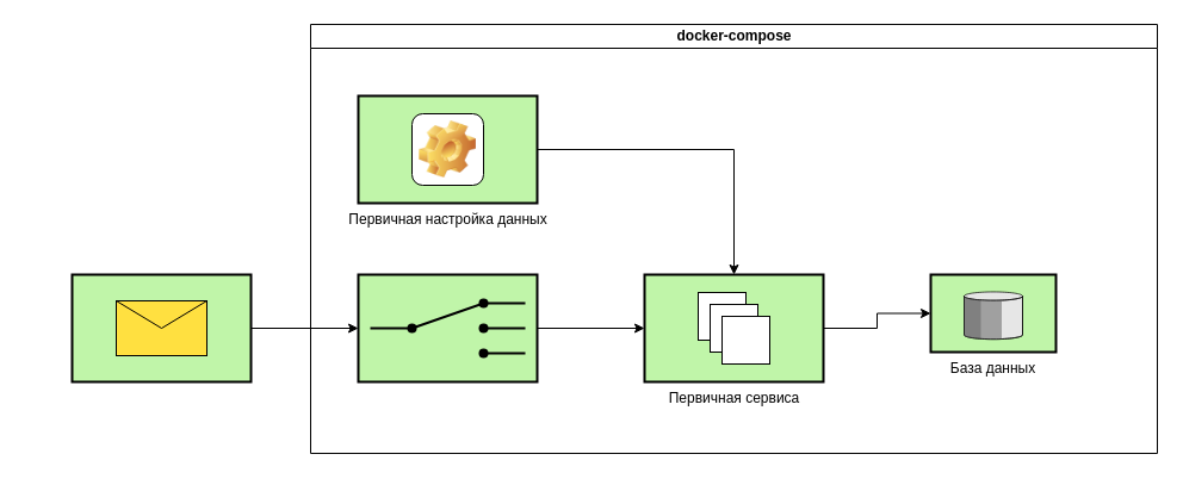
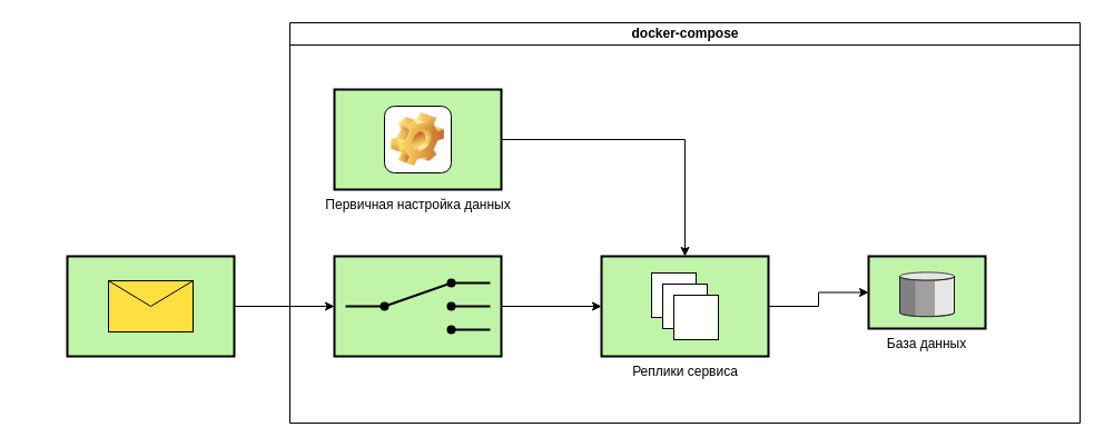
  <mxCell id="0" style=";html=1;" />
  <mxCell id="1" style=";html=1;" parent="0" />
  <mxCell id="2" value="База данных" style="strokeWidth=2;dashed=0;align=center;fontSize=12;verticalLabelPosition=bottom;verticalAlign=top;shape=mxgraph.eip.message_store;fillColor=#c0f5a9" parent="1" vertex="1"><mxGeometry x="780" y="230" width="105" height="65" as="geometry" /></mxCell>
  <mxCell id="3" value="" style="group" vertex="1" connectable="0" parent="1"><mxGeometry x="260" y="230" width="230" height="110" as="geometry" /></mxCell>
  <mxCell id="4" value="" style="strokeWidth=2;outlineConnect=0;dashed=0;align=center;fontSize=8;shape=mxgraph.eip.content_based_router;verticalLabelPosition=bottom;verticalAlign=top;fillColor=#c0f5a9;" vertex="1" parent="3"><mxGeometry x="40" width="150" height="90" as="geometry" /></mxCell>
  <mxCell id="5" value="" style="group" vertex="1" connectable="0" parent="1"><mxGeometry x="540" y="230" width="190" height="110" as="geometry" /></mxCell>
  <mxCell id="6" value="" style="group" vertex="1" connectable="0" parent="5"><mxGeometry width="190" height="110" as="geometry" /></mxCell>
  <mxCell id="7" value="" style="strokeWidth=2;dashed=0;align=center;fontSize=8;shape=rect;fillColor=#c0f5a9;verticalLabelPosition=bottom;verticalAlign=top;" vertex="1" parent="6"><mxGeometry width="150" height="90" as="geometry" /></mxCell>
  <mxCell id="8" value="" style="group" vertex="1" connectable="0" parent="6"><mxGeometry x="45" y="15" width="60" height="60" as="geometry" /></mxCell>
  <mxCell id="9" value="" style="strokeWidth=1;dashed=0;align=center;fontSize=8;shape=rect" vertex="1" parent="8"><mxGeometry width="40" height="40" as="geometry" /></mxCell>
  <mxCell id="10" value="" style="strokeWidth=1;dashed=0;align=center;fontSize=8;shape=rect" vertex="1" parent="8"><mxGeometry x="10" y="10" width="40" height="40" as="geometry" /></mxCell>
  <mxCell id="11" value="" style="strokeWidth=1;dashed=0;align=center;fontSize=8;shape=rect" vertex="1" parent="8"><mxGeometry x="20" y="20" width="40" height="40" as="geometry" /></mxCell>
  <mxCell id="12" value="" style="strokeWidth=1;dashed=0;align=center;fontSize=8;shape=rect" vertex="1" parent="8"><mxGeometry x="10" y="10" width="40" height="40" as="geometry" /></mxCell>
  <mxCell id="13" value="" style="strokeWidth=1;dashed=0;align=center;fontSize=8;shape=rect" vertex="1" parent="8"><mxGeometry x="20" y="20" width="40" height="40" as="geometry" /></mxCell>
- <mxCell id="14" value="&lt;font style=&quot;font-size: 12px&quot;&gt;Первичная сервиса&lt;/font&gt;" style="text;strokeColor=none;fillColor=none;html=1;fontSize=24;fontStyle=0;verticalAlign=middle;align=center;" vertex="1" parent="6"><mxGeometry x="-40" y="90" width="230" height="20" as="geometry" /></mxCell>
+ <mxCell id="14" value="&lt;font style=&quot;font-size: 12px&quot;&gt;Реплики сервиса&lt;/font&gt;" style="text;strokeColor=none;fillColor=none;html=1;fontSize=24;fontStyle=0;verticalAlign=middle;align=center;" vertex="1" parent="6"><mxGeometry x="-40" y="90" width="230" height="20" as="geometry" /></mxCell>
  <mxCell id="15" style="edgeStyle=orthogonalEdgeStyle;rounded=0;orthogonalLoop=1;jettySize=auto;html=1;exitX=1;exitY=0.5;exitDx=0;exitDy=0;exitPerimeter=0;entryX=0;entryY=0.5;entryDx=0;entryDy=0;" edge="1" parent="1" source="4" target="7"><mxGeometry relative="1" as="geometry" /></mxCell>
  <mxCell id="16" style="edgeStyle=orthogonalEdgeStyle;rounded=0;orthogonalLoop=1;jettySize=auto;html=1;exitX=1;exitY=0.5;exitDx=0;exitDy=0;entryX=0;entryY=0.5;entryDx=0;entryDy=0;entryPerimeter=0;" edge="1" parent="1" source="7" target="2"><mxGeometry relative="1" as="geometry" /></mxCell>
  <mxCell id="17" value="" style="group" vertex="1" connectable="0" parent="1"><mxGeometry x="260" y="80" width="230" height="110" as="geometry" /></mxCell>
  <mxCell id="18" value="" style="strokeWidth=2;dashed=0;align=center;fontSize=8;shape=rect;fillColor=#c0f5a9;verticalLabelPosition=bottom;verticalAlign=top;" vertex="1" parent="17"><mxGeometry x="40" width="150" height="90" as="geometry" /></mxCell>
  <mxCell id="19" value="&lt;div&gt;&lt;font style=&quot;font-size: 12px&quot;&gt;Первичная настройка данных&lt;/font&gt;&lt;/div&gt;" style="text;strokeColor=none;fillColor=none;html=1;fontSize=24;fontStyle=0;verticalAlign=middle;align=center;" vertex="1" parent="17"><mxGeometry y="90" width="230" height="20" as="geometry" /></mxCell>
  <mxCell id="20" value="&lt;div&gt;&lt;br&gt;&lt;/div&gt;&lt;div&gt;&lt;br&gt;&lt;/div&gt;" style="icon;html=1;image=img/clipart/Gear_128x128.png" vertex="1" parent="17"><mxGeometry x="85" y="15" width="60" height="60" as="geometry" /></mxCell>
  <mxCell id="21" style="edgeStyle=orthogonalEdgeStyle;rounded=0;orthogonalLoop=1;jettySize=auto;html=1;exitX=1;exitY=0.5;exitDx=0;exitDy=0;entryX=0.5;entryY=0;entryDx=0;entryDy=0;" edge="1" parent="1" source="18" target="7"><mxGeometry relative="1" as="geometry" /></mxCell>
  <mxCell id="22" value="" style="group" vertex="1" connectable="0" parent="1"><mxGeometry x="20" y="230" width="230" height="110" as="geometry" /></mxCell>
  <mxCell id="23" value="" style="strokeWidth=2;outlineConnect=0;dashed=0;align=center;fontSize=8;fillColor=#c0f5a9;verticalLabelPosition=bottom;verticalAlign=top;shape=mxgraph.eip.envelope_wrapper;" vertex="1" parent="22"><mxGeometry x="40" width="150" height="90" as="geometry" /></mxCell>
  <mxCell id="24" style="edgeStyle=orthogonalEdgeStyle;rounded=0;orthogonalLoop=1;jettySize=auto;html=1;exitX=1;exitY=0.5;exitDx=0;exitDy=0;exitPerimeter=0;entryX=0;entryY=0.5;entryDx=0;entryDy=0;entryPerimeter=0;" edge="1" parent="1" source="23" target="4"><mxGeometry relative="1" as="geometry" /></mxCell>
  <mxCell id="25" value="&lt;div&gt;docker-compose&lt;/div&gt;" style="swimlane;html=1;startSize=20;horizontal=1;containerType=tree;" vertex="1" parent="1"><mxGeometry x="260" y="20" width="710" height="360" as="geometry" /></mxCell>
